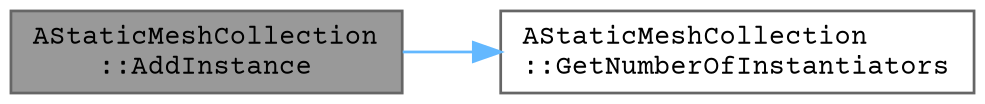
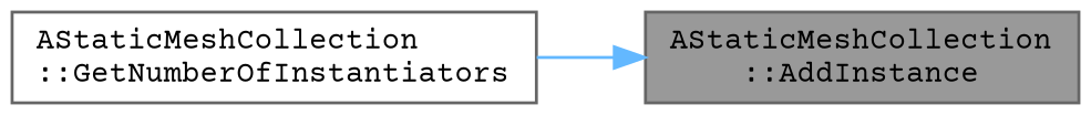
  digraph {
    rankdir=LR
    fontname="Courier Prime"
    node [fontname="Courier Prime" fontsize=10 shape=box style=filled]
    n1 [color=gray40 fillcolor=grey60 fontcolor=black height=0.2 label="AStaticMeshCollection\l::AddInstance" width=0.4]
    n2 [color=grey40 fillcolor=white height=0.2 label="AStaticMeshCollection\l::GetNumberOfInstantiators" width=0.4]
-   n1 -> n2 [color=steelblue1 fontname="Courier Prime" fontsize=10 labelfontname=Helvetica labelfontsize=10 style=solid]
+   n2 -> n1 [color=steelblue1 fontname="Courier Prime" fontsize=10 labelfontname=Helvetica labelfontsize=10 style=solid]
  }
